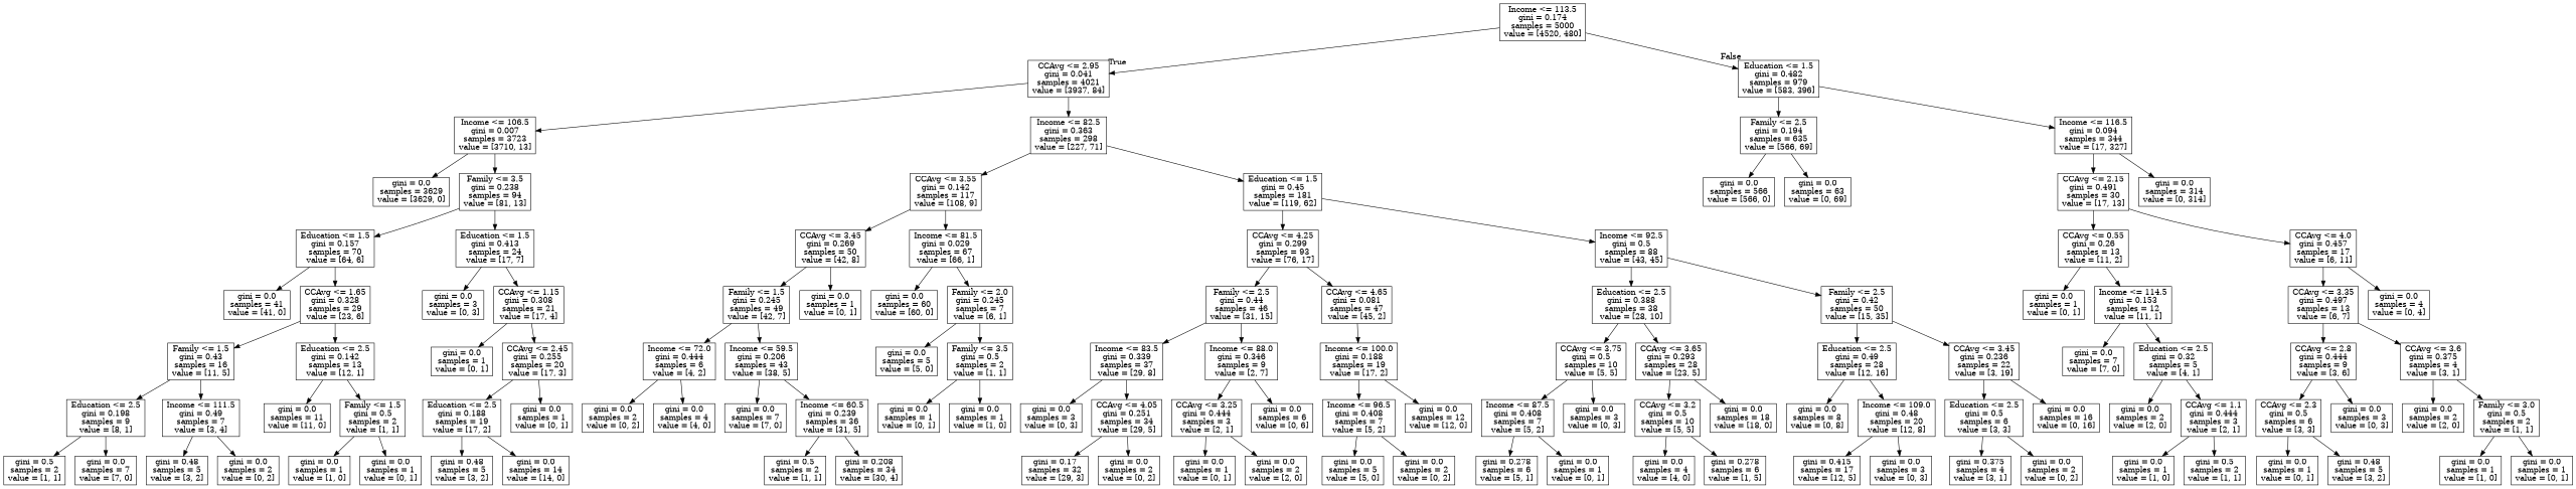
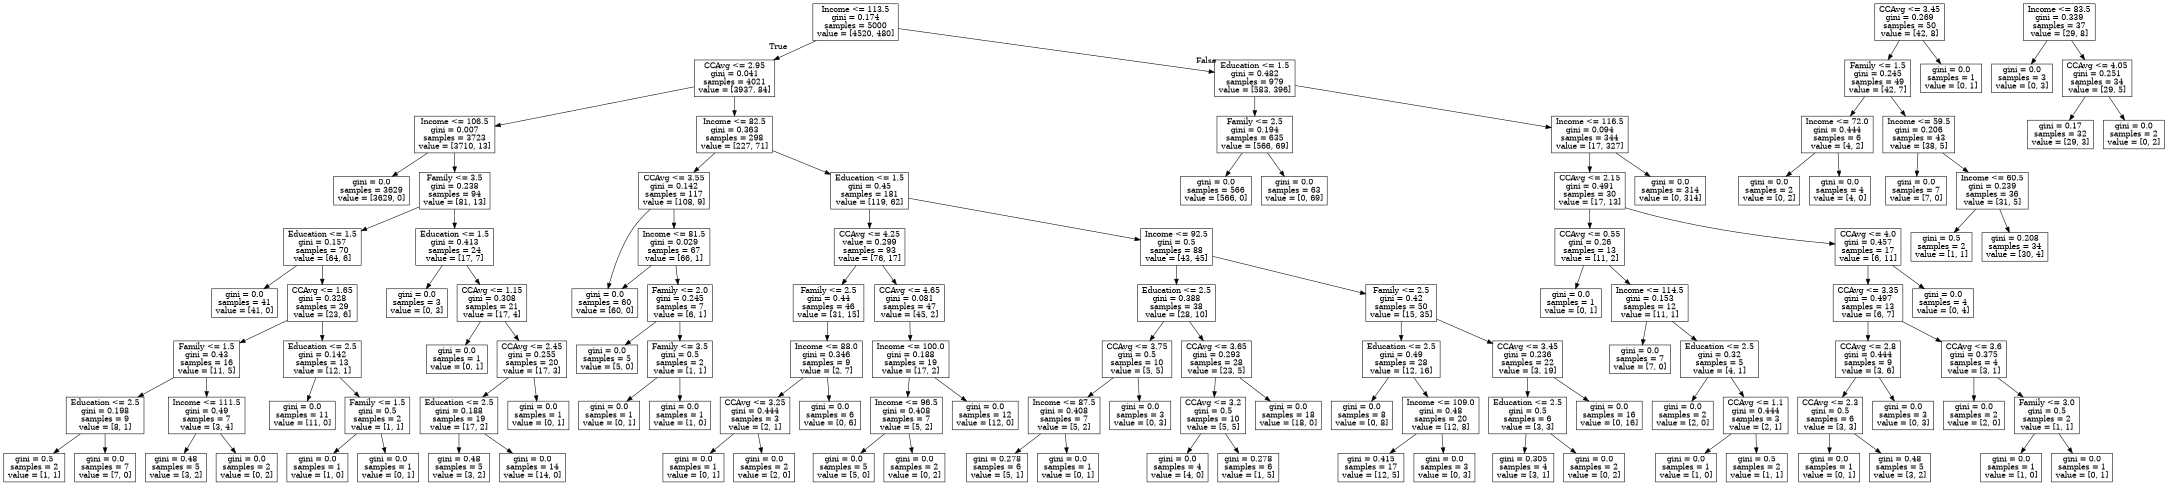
  digraph {
    node [shape=box]
    n1 [label="Income <= 113.5\ngini = 0.174\nsamples = 5000\nvalue = [4520, 480]"]
    n2 [label="CCAvg <= 2.95\ngini = 0.041\nsamples = 4021\nvalue = [3937, 84]"]
    n3 [label="Education <= 1.5\ngini = 0.482\nsamples = 979\nvalue = [583, 396]"]
    n4 [label="Income <= 106.5\ngini = 0.007\nsamples = 3723\nvalue = [3710, 13]"]
    n5 [label="Income <= 82.5\ngini = 0.363\nsamples = 298\nvalue = [227, 71]"]
    n6 [label="Family <= 2.5\ngini = 0.194\nsamples = 635\nvalue = [566, 69]"]
    n7 [label="Income <= 116.5\ngini = 0.094\nsamples = 344\nvalue = [17, 327]"]
    n8 [label="gini = 0.0\nsamples = 3629\nvalue = [3629, 0]"]
    n9 [label="Family <= 3.5\ngini = 0.238\nsamples = 94\nvalue = [81, 13]"]
    n10 [label="CCAvg <= 3.55\ngini = 0.142\nsamples = 117\nvalue = [108, 9]"]
    n11 [label="Education <= 1.5\ngini = 0.45\nsamples = 181\nvalue = [119, 62]"]
    n12 [label="Education <= 1.5\ngini = 0.157\nsamples = 70\nvalue = [64, 6]"]
    n13 [label="Education <= 1.5\ngini = 0.413\nsamples = 24\nvalue = [17, 7]"]
    n14 [label="gini = 0.0\nsamples = 41\nvalue = [41, 0]"]
    n15 [label="CCAvg <= 1.65\ngini = 0.328\nsamples = 29\nvalue = [23, 6]"]
    n16 [label="gini = 0.0\nsamples = 3\nvalue = [0, 3]"]
    n17 [label="CCAvg <= 1.15\ngini = 0.308\nsamples = 21\nvalue = [17, 4]"]
    n18 [label="Family <= 1.5\ngini = 0.43\nsamples = 16\nvalue = [11, 5]"]
    n19 [label="Education <= 2.5\ngini = 0.142\nsamples = 13\nvalue = [12, 1]"]
    n20 [label="Education <= 2.5\ngini = 0.198\nsamples = 9\nvalue = [8, 1]"]
    n21 [label="Income <= 111.5\ngini = 0.49\nsamples = 7\nvalue = [3, 4]"]
    n22 [label="gini = 0.0\nsamples = 11\nvalue = [11, 0]"]
    n23 [label="Family <= 1.5\ngini = 0.5\nsamples = 2\nvalue = [1, 1]"]
    n24 [label="gini = 0.5\nsamples = 2\nvalue = [1, 1]"]
    n25 [label="gini = 0.0\nsamples = 7\nvalue = [7, 0]"]
    n26 [label="gini = 0.48\nsamples = 5\nvalue = [3, 2]"]
    n27 [label="gini = 0.0\nsamples = 2\nvalue = [0, 2]"]
    n28 [label="gini = 0.0\nsamples = 1\nvalue = [1, 0]"]
    n29 [label="gini = 0.0\nsamples = 1\nvalue = [0, 1]"]
    n30 [label="gini = 0.0\nsamples = 1\nvalue = [0, 1]"]
    n31 [label="CCAvg <= 2.45\ngini = 0.255\nsamples = 20\nvalue = [17, 3]"]
    n32 [label="Education <= 2.5\ngini = 0.188\nsamples = 19\nvalue = [17, 2]"]
    n33 [label="gini = 0.0\nsamples = 1\nvalue = [0, 1]"]
    n34 [label="gini = 0.48\nsamples = 5\nvalue = [3, 2]"]
    n35 [label="gini = 0.0\nsamples = 14\nvalue = [14, 0]"]
    n36 [label="CCAvg <= 3.45\ngini = 0.269\nsamples = 50\nvalue = [42, 8]"]
    n37 [label="Income <= 81.5\ngini = 0.029\nsamples = 67\nvalue = [66, 1]"]
-   n38 [label="CCAvg <= 4.25\ngini = 0.299\nsamples = 93\nvalue = [76, 17]"]
+   n38 [label="CCAvg <= 4.25\nvalue = 0.299\nsamples = 93\nvalue = [76, 17]"]
    n39 [label="Income <= 92.5\ngini = 0.5\nsamples = 88\nvalue = [43, 45]"]
    n40 [label="Family <= 1.5\ngini = 0.245\nsamples = 49\nvalue = [42, 7]"]
    n41 [label="gini = 0.0\nsamples = 1\nvalue = [0, 1]"]
    n42 [label="gini = 0.0\nsamples = 60\nvalue = [60, 0]"]
    n43 [label="Family <= 2.0\ngini = 0.245\nsamples = 7\nvalue = [6, 1]"]
    n44 [label="Income <= 72.0\ngini = 0.444\nsamples = 6\nvalue = [4, 2]"]
    n45 [label="Income <= 59.5\ngini = 0.206\nsamples = 43\nvalue = [38, 5]"]
    n46 [label="gini = 0.0\nsamples = 2\nvalue = [0, 2]"]
    n47 [label="gini = 0.0\nsamples = 4\nvalue = [4, 0]"]
    n48 [label="gini = 0.0\nsamples = 7\nvalue = [7, 0]"]
    n49 [label="Income <= 60.5\ngini = 0.239\nsamples = 36\nvalue = [31, 5]"]
    n50 [label="gini = 0.5\nsamples = 2\nvalue = [1, 1]"]
    n51 [label="gini = 0.208\nsamples = 34\nvalue = [30, 4]"]
    n52 [label="gini = 0.0\nsamples = 5\nvalue = [5, 0]"]
    n53 [label="Family <= 3.5\ngini = 0.5\nsamples = 2\nvalue = [1, 1]"]
    n54 [label="gini = 0.0\nsamples = 1\nvalue = [0, 1]"]
    n55 [label="gini = 0.0\nsamples = 1\nvalue = [1, 0]"]
    n56 [label="Family <= 2.5\ngini = 0.44\nsamples = 46\nvalue = [31, 15]"]
    n57 [label="CCAvg <= 4.65\ngini = 0.081\nsamples = 47\nvalue = [45, 2]"]
    n58 [label="Education <= 2.5\ngini = 0.388\nsamples = 38\nvalue = [28, 10]"]
    n59 [label="Family <= 2.5\ngini = 0.42\nsamples = 50\nvalue = [15, 35]"]
    n60 [label="Income <= 83.5\ngini = 0.339\nsamples = 37\nvalue = [29, 8]"]
    n61 [label="Income <= 88.0\ngini = 0.346\nsamples = 9\nvalue = [2, 7]"]
    n62 [label="Income <= 100.0\ngini = 0.188\nsamples = 19\nvalue = [17, 2]"]
    n63 [label="gini = 0.0\nsamples = 3\nvalue = [0, 3]"]
    n64 [label="CCAvg <= 4.05\ngini = 0.251\nsamples = 34\nvalue = [29, 5]"]
    n65 [label="CCAvg <= 3.25\ngini = 0.444\nsamples = 3\nvalue = [2, 1]"]
    n66 [label="gini = 0.0\nsamples = 6\nvalue = [0, 6]"]
    n67 [label="gini = 0.17\nsamples = 32\nvalue = [29, 3]"]
    n68 [label="gini = 0.0\nsamples = 2\nvalue = [0, 2]"]
    n69 [label="gini = 0.0\nsamples = 1\nvalue = [0, 1]"]
    n70 [label="gini = 0.0\nsamples = 2\nvalue = [2, 0]"]
    n71 [label="Income <= 96.5\ngini = 0.408\nsamples = 7\nvalue = [5, 2]"]
    n72 [label="gini = 0.0\nsamples = 12\nvalue = [12, 0]"]
    n73 [label="gini = 0.0\nsamples = 5\nvalue = [5, 0]"]
    n74 [label="gini = 0.0\nsamples = 2\nvalue = [0, 2]"]
    n75 [label="CCAvg <= 3.75\ngini = 0.5\nsamples = 10\nvalue = [5, 5]"]
    n76 [label="CCAvg <= 3.65\ngini = 0.293\nsamples = 28\nvalue = [23, 5]"]
    n77 [label="Education <= 2.5\ngini = 0.49\nsamples = 28\nvalue = [12, 16]"]
    n78 [label="CCAvg <= 3.45\ngini = 0.236\nsamples = 22\nvalue = [3, 19]"]
    n79 [label="Income <= 87.5\ngini = 0.408\nsamples = 7\nvalue = [5, 2]"]
    n80 [label="gini = 0.0\nsamples = 3\nvalue = [0, 3]"]
    n81 [label="CCAvg <= 3.2\ngini = 0.5\nsamples = 10\nvalue = [5, 5]"]
    n82 [label="gini = 0.0\nsamples = 18\nvalue = [18, 0]"]
    n83 [label="gini = 0.278\nsamples = 6\nvalue = [5, 1]"]
    n84 [label="gini = 0.0\nsamples = 1\nvalue = [0, 1]"]
    n85 [label="gini = 0.0\nsamples = 4\nvalue = [4, 0]"]
    n86 [label="gini = 0.278\nsamples = 6\nvalue = [1, 5]"]
    n87 [label="gini = 0.0\nsamples = 8\nvalue = [0, 8]"]
    n88 [label="Income <= 109.0\ngini = 0.48\nsamples = 20\nvalue = [12, 8]"]
    n89 [label="Education <= 2.5\ngini = 0.5\nsamples = 6\nvalue = [3, 3]"]
    n90 [label="gini = 0.0\nsamples = 16\nvalue = [0, 16]"]
    n91 [label="gini = 0.415\nsamples = 17\nvalue = [12, 5]"]
    n92 [label="gini = 0.0\nsamples = 3\nvalue = [0, 3]"]
-   n93 [label="gini = 0.375\nsamples = 4\nvalue = [3, 1]"]
+   n93 [label="gini = 0.305\nsamples = 4\nvalue = [3, 1]"]
    n94 [label="gini = 0.0\nsamples = 2\nvalue = [0, 2]"]
    n95 [label="gini = 0.0\nsamples = 566\nvalue = [566, 0]"]
    n96 [label="gini = 0.0\nsamples = 63\nvalue = [0, 69]"]
    n97 [label="CCAvg <= 2.15\ngini = 0.491\nsamples = 30\nvalue = [17, 13]"]
    n98 [label="gini = 0.0\nsamples = 314\nvalue = [0, 314]"]
    n99 [label="CCAvg <= 0.55\ngini = 0.26\nsamples = 13\nvalue = [11, 2]"]
    n100 [label="CCAvg <= 4.0\ngini = 0.457\nsamples = 17\nvalue = [6, 11]"]
    n101 [label="gini = 0.0\nsamples = 1\nvalue = [0, 1]"]
    n102 [label="Income <= 114.5\ngini = 0.153\nsamples = 12\nvalue = [11, 1]"]
    n103 [label="CCAvg <= 3.35\ngini = 0.497\nsamples = 13\nvalue = [6, 7]"]
    n104 [label="gini = 0.0\nsamples = 4\nvalue = [0, 4]"]
    n105 [label="gini = 0.0\nsamples = 7\nvalue = [7, 0]"]
    n106 [label="Education <= 2.5\ngini = 0.32\nsamples = 5\nvalue = [4, 1]"]
    n107 [label="gini = 0.0\nsamples = 2\nvalue = [2, 0]"]
    n108 [label="CCAvg <= 1.1\ngini = 0.444\nsamples = 3\nvalue = [2, 1]"]
    n109 [label="gini = 0.0\nsamples = 1\nvalue = [1, 0]"]
    n110 [label="gini = 0.5\nsamples = 2\nvalue = [1, 1]"]
    n111 [label="CCAvg <= 2.8\ngini = 0.444\nsamples = 9\nvalue = [3, 6]"]
    n112 [label="CCAvg <= 3.6\ngini = 0.375\nsamples = 4\nvalue = [3, 1]"]
    n113 [label="CCAvg <= 2.3\ngini = 0.5\nsamples = 6\nvalue = [3, 3]"]
    n114 [label="gini = 0.0\nsamples = 3\nvalue = [0, 3]"]
    n115 [label="gini = 0.0\nsamples = 2\nvalue = [2, 0]"]
    n116 [label="Family <= 3.0\ngini = 0.5\nsamples = 2\nvalue = [1, 1]"]
    n117 [label="gini = 0.0\nsamples = 1\nvalue = [0, 1]"]
    n118 [label="gini = 0.48\nsamples = 5\nvalue = [3, 2]"]
    n119 [label="gini = 0.0\nsamples = 1\nvalue = [1, 0]"]
    n120 [label="gini = 0.0\nsamples = 1\nvalue = [0, 1]"]
    n1 -> n2 [headlabel=True labelangle=45 labeldistance=2.5]
    n1 -> n3 [headlabel=False labelangle=-45 labeldistance=2.5]
    n2 -> n4
    n2 -> n5
    n3 -> n6
    n3 -> n7
    n4 -> n8
    n4 -> n9
    n5 -> n10
    n5 -> n11
    n6 -> n95
    n6 -> n96
    n7 -> n97
    n7 -> n98
    n9 -> n12
    n9 -> n13
-   n10 -> n36
+   n10 -> n42
    n10 -> n37
    n11 -> n38
    n11 -> n39
    n12 -> n14
    n12 -> n15
    n13 -> n16
    n13 -> n17
    n15 -> n18
    n15 -> n19
    n17 -> n30
    n17 -> n31
    n18 -> n20
    n18 -> n21
    n19 -> n22
    n19 -> n23
    n20 -> n24
    n20 -> n25
    n21 -> n26
    n21 -> n27
    n23 -> n28
    n23 -> n29
    n31 -> n32
    n31 -> n33
    n32 -> n34
    n32 -> n35
    n36 -> n40
    n36 -> n41
    n37 -> n42
    n37 -> n43
    n38 -> n56
    n38 -> n57
    n39 -> n58
    n39 -> n59
    n40 -> n44
    n40 -> n45
    n43 -> n52
    n43 -> n53
    n44 -> n46
    n44 -> n47
    n45 -> n48
    n45 -> n49
    n49 -> n50
    n49 -> n51
    n53 -> n54
    n53 -> n55
-   n56 -> n60
    n56 -> n61
    n57 -> n62
    n58 -> n75
    n58 -> n76
    n59 -> n77
    n59 -> n78
    n60 -> n63
    n60 -> n64
    n61 -> n65
    n61 -> n66
    n62 -> n71
    n62 -> n72
    n64 -> n67
    n64 -> n68
    n65 -> n69
    n65 -> n70
    n71 -> n73
    n71 -> n74
    n75 -> n79
    n75 -> n80
    n76 -> n81
    n76 -> n82
    n77 -> n87
    n77 -> n88
    n78 -> n89
    n78 -> n90
    n79 -> n83
    n79 -> n84
    n81 -> n85
    n81 -> n86
    n88 -> n91
    n88 -> n92
    n89 -> n93
    n89 -> n94
    n97 -> n99
    n97 -> n100
    n99 -> n101
    n99 -> n102
    n100 -> n103
    n100 -> n104
    n102 -> n105
    n102 -> n106
    n103 -> n111
    n103 -> n112
    n106 -> n107
    n106 -> n108
    n108 -> n109
    n108 -> n110
    n111 -> n113
    n111 -> n114
    n112 -> n115
    n112 -> n116
    n113 -> n117
    n113 -> n118
    n116 -> n119
    n116 -> n120
  }
